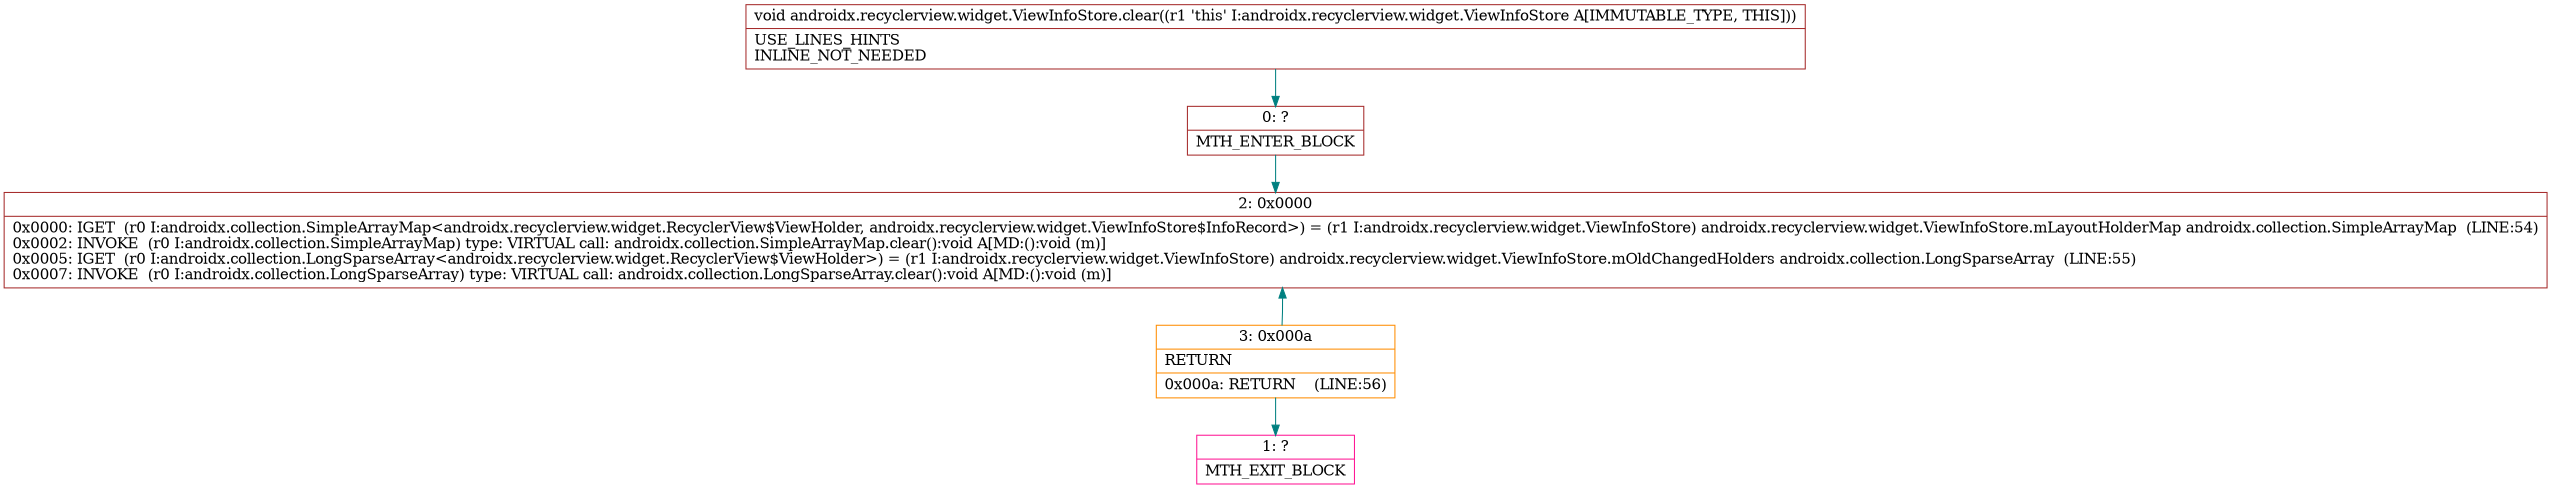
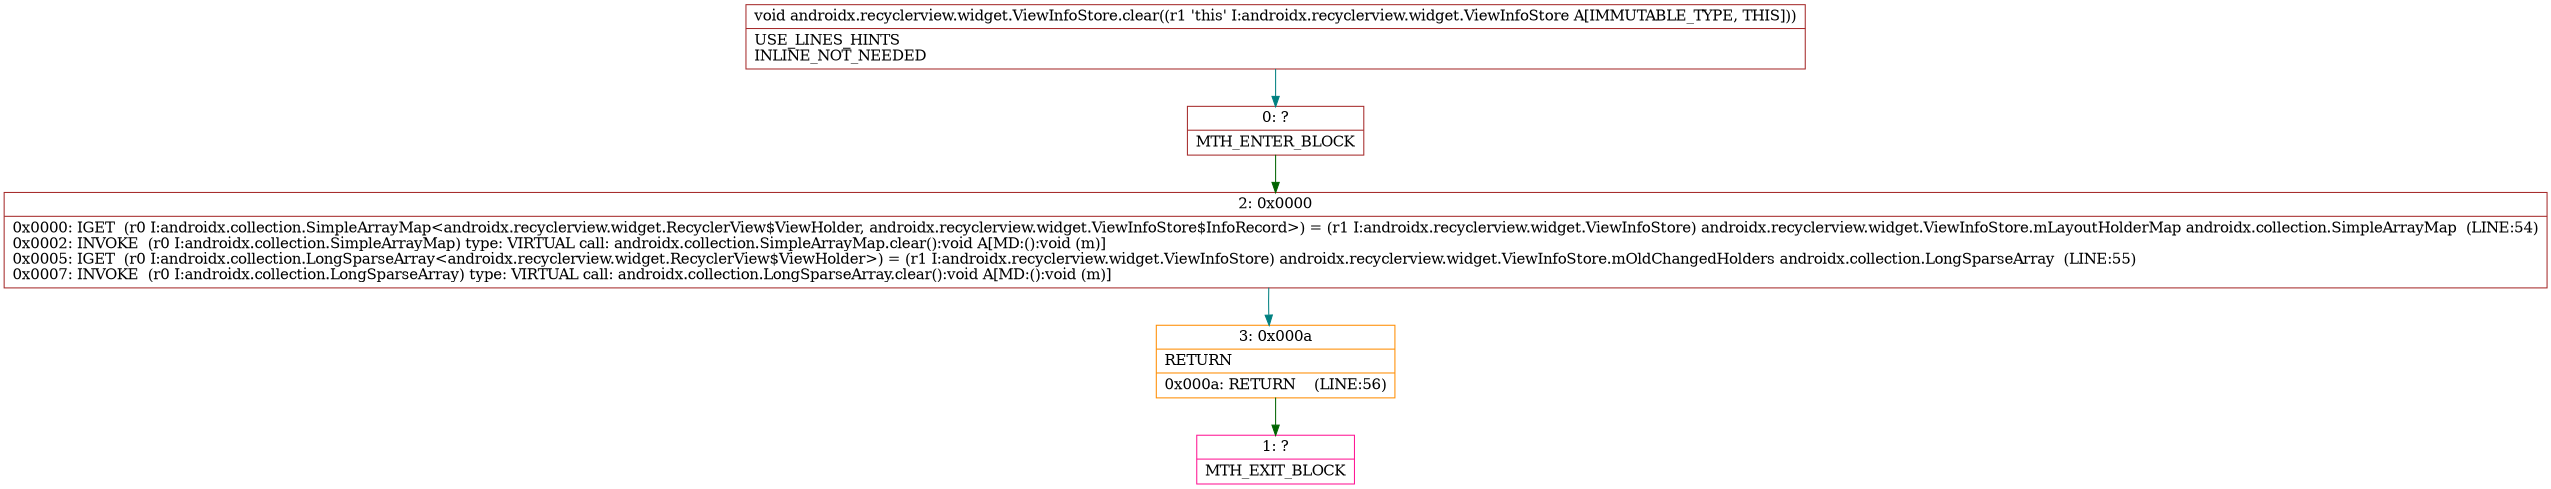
  digraph {
    node [color=brown shape=record]
    edge [color=darkgreen]
    n1 [label="{0\:\ ?|MTH_ENTER_BLOCK\l}"]
    n2 [label="{2\:\ 0x0000|0x0000: IGET  (r0 I:androidx.collection.SimpleArrayMap\<androidx.recyclerview.widget.RecyclerView$ViewHolder, androidx.recyclerview.widget.ViewInfoStore$InfoRecord\>) = (r1 I:androidx.recyclerview.widget.ViewInfoStore) androidx.recyclerview.widget.ViewInfoStore.mLayoutHolderMap androidx.collection.SimpleArrayMap  (LINE:54)\l0x0002: INVOKE  (r0 I:androidx.collection.SimpleArrayMap) type: VIRTUAL call: androidx.collection.SimpleArrayMap.clear():void A[MD:():void (m)]\l0x0005: IGET  (r0 I:androidx.collection.LongSparseArray\<androidx.recyclerview.widget.RecyclerView$ViewHolder\>) = (r1 I:androidx.recyclerview.widget.ViewInfoStore) androidx.recyclerview.widget.ViewInfoStore.mOldChangedHolders androidx.collection.LongSparseArray  (LINE:55)\l0x0007: INVOKE  (r0 I:androidx.collection.LongSparseArray) type: VIRTUAL call: androidx.collection.LongSparseArray.clear():void A[MD:():void (m)]\l}"]
    n3 [color=darkorange label="{3\:\ 0x000a|RETURN\l|0x000a: RETURN    (LINE:56)\l}"]
    n4 [color=deeppink label="{1\:\ ?|MTH_EXIT_BLOCK\l}"]
    n5 [label="{void androidx.recyclerview.widget.ViewInfoStore.clear((r1 'this' I:androidx.recyclerview.widget.ViewInfoStore A[IMMUTABLE_TYPE, THIS]))  | USE_LINES_HINTS\lINLINE_NOT_NEEDED\l}"]
-   n1 -> n2 [color=teal]
-   n3 -> n2 [color=teal]
-   n3 -> n4 [color=teal]
+   n1 -> n2
+   n2 -> n3 [color=teal]
+   n3 -> n4
    n5 -> n1 [color=teal]
  }
